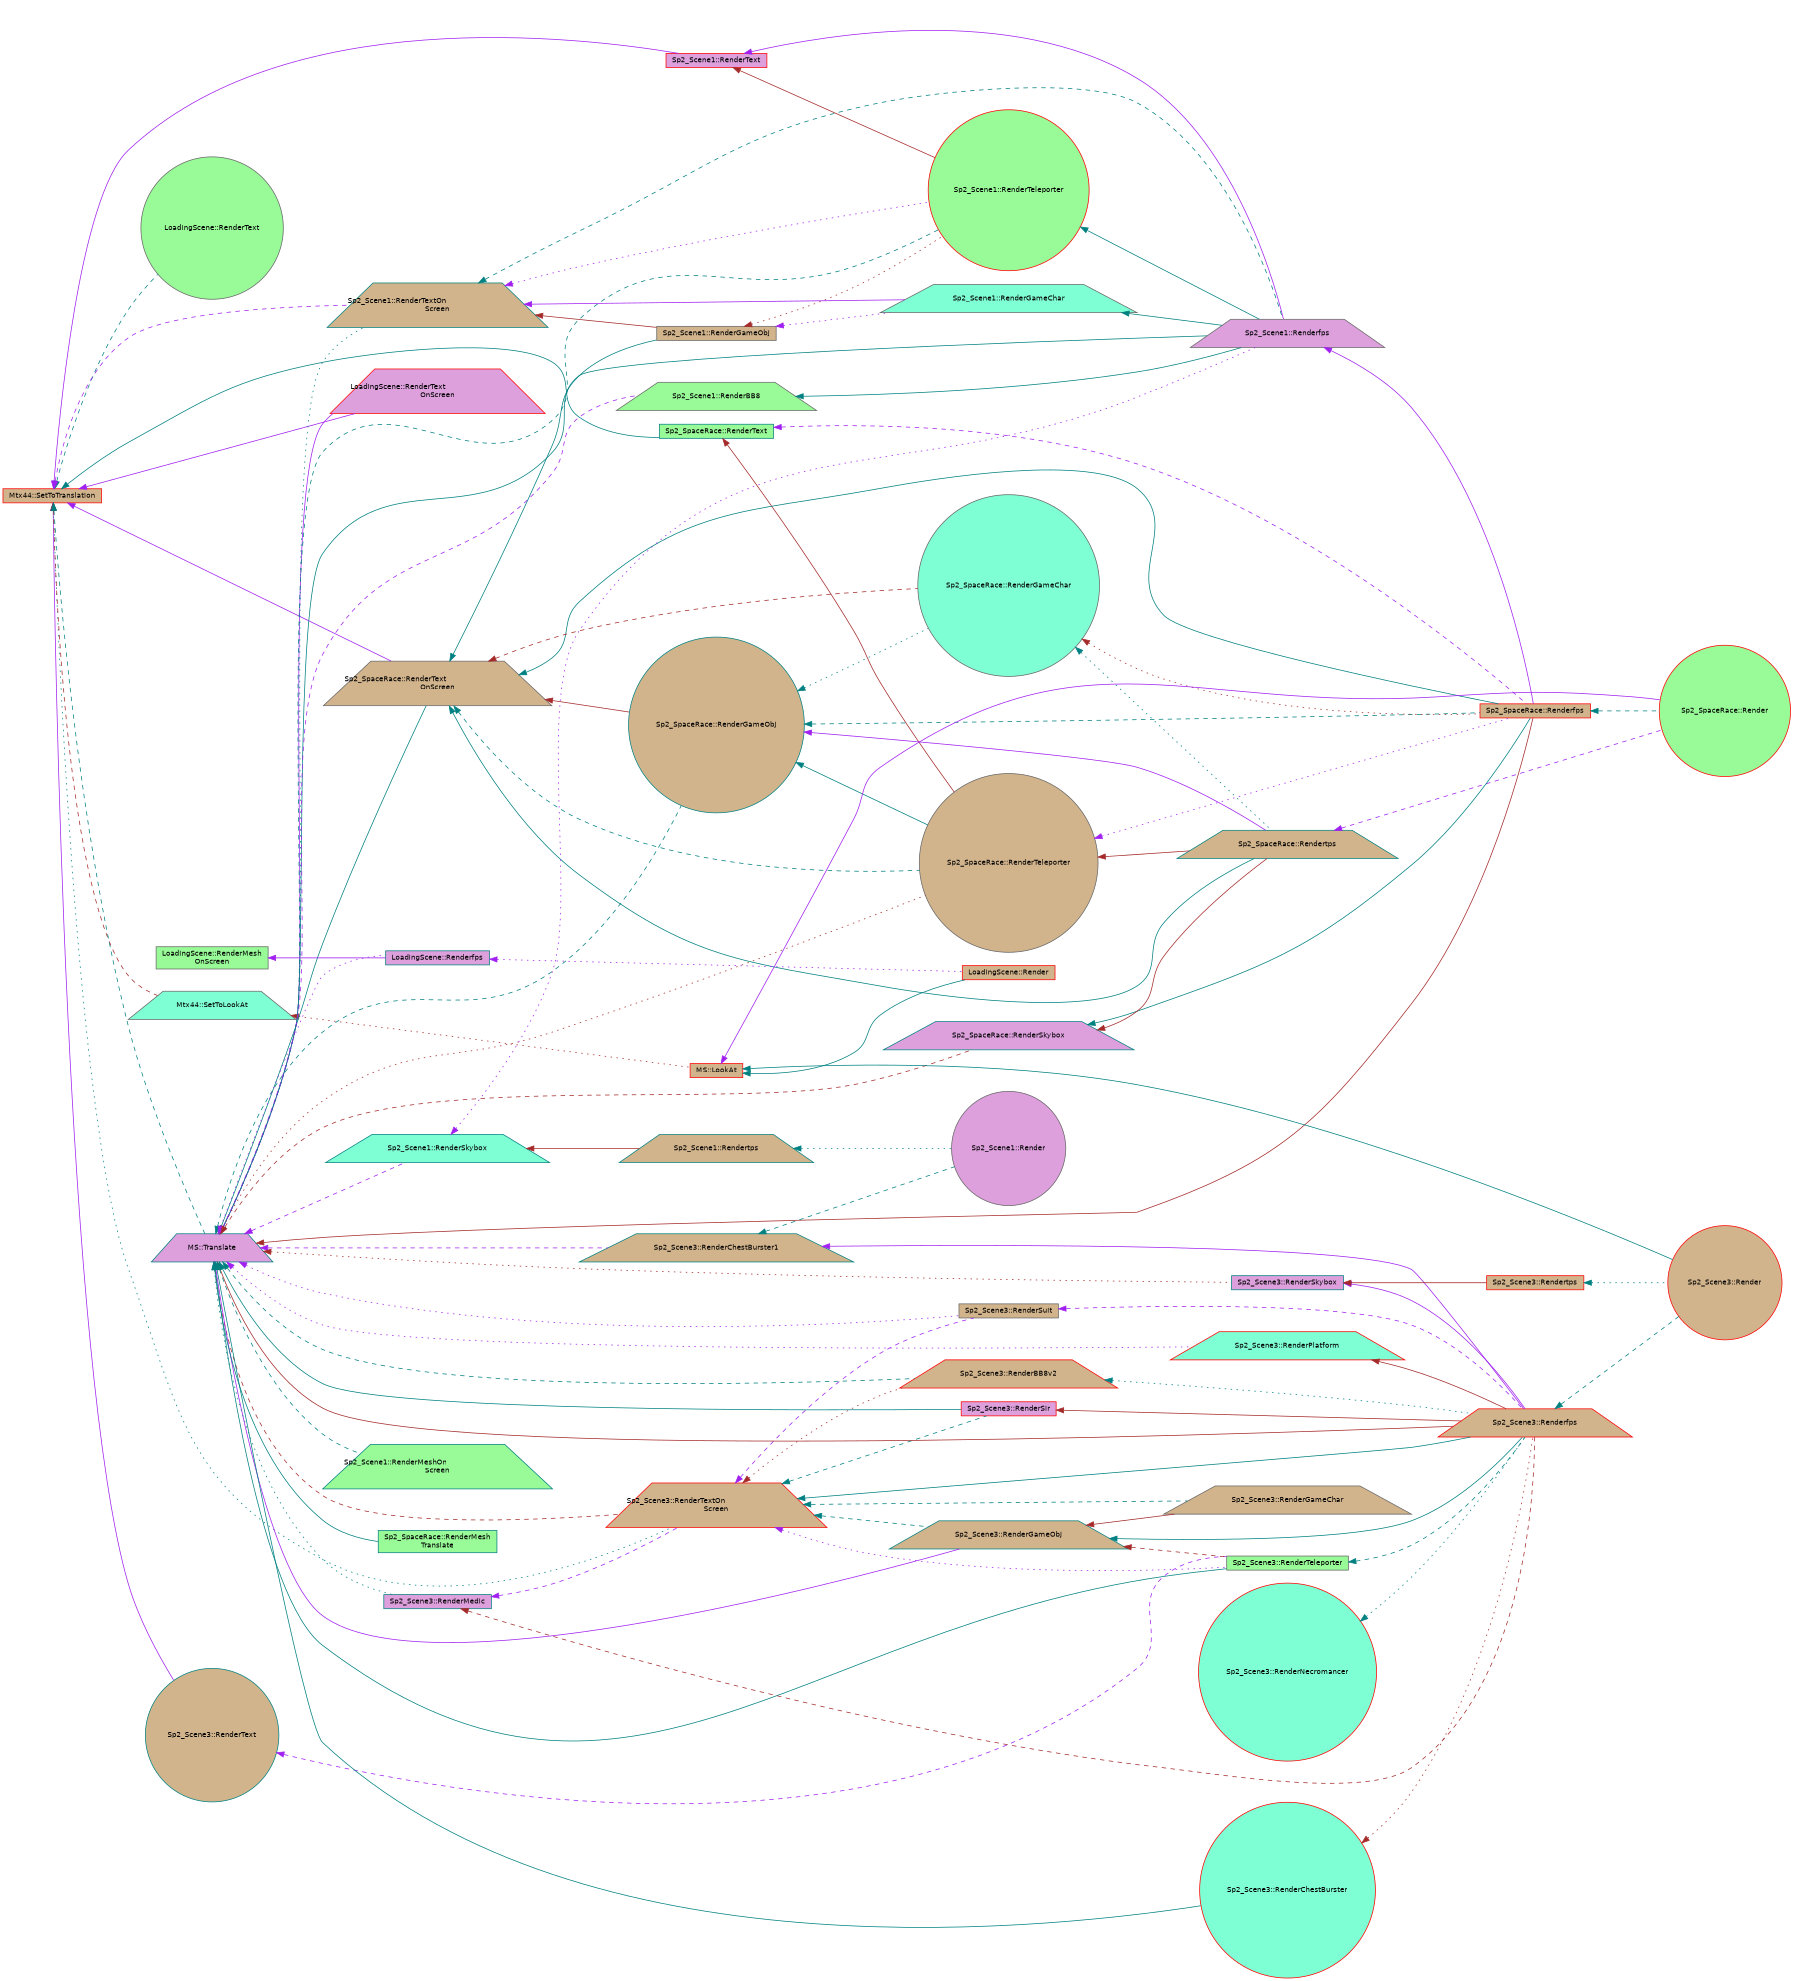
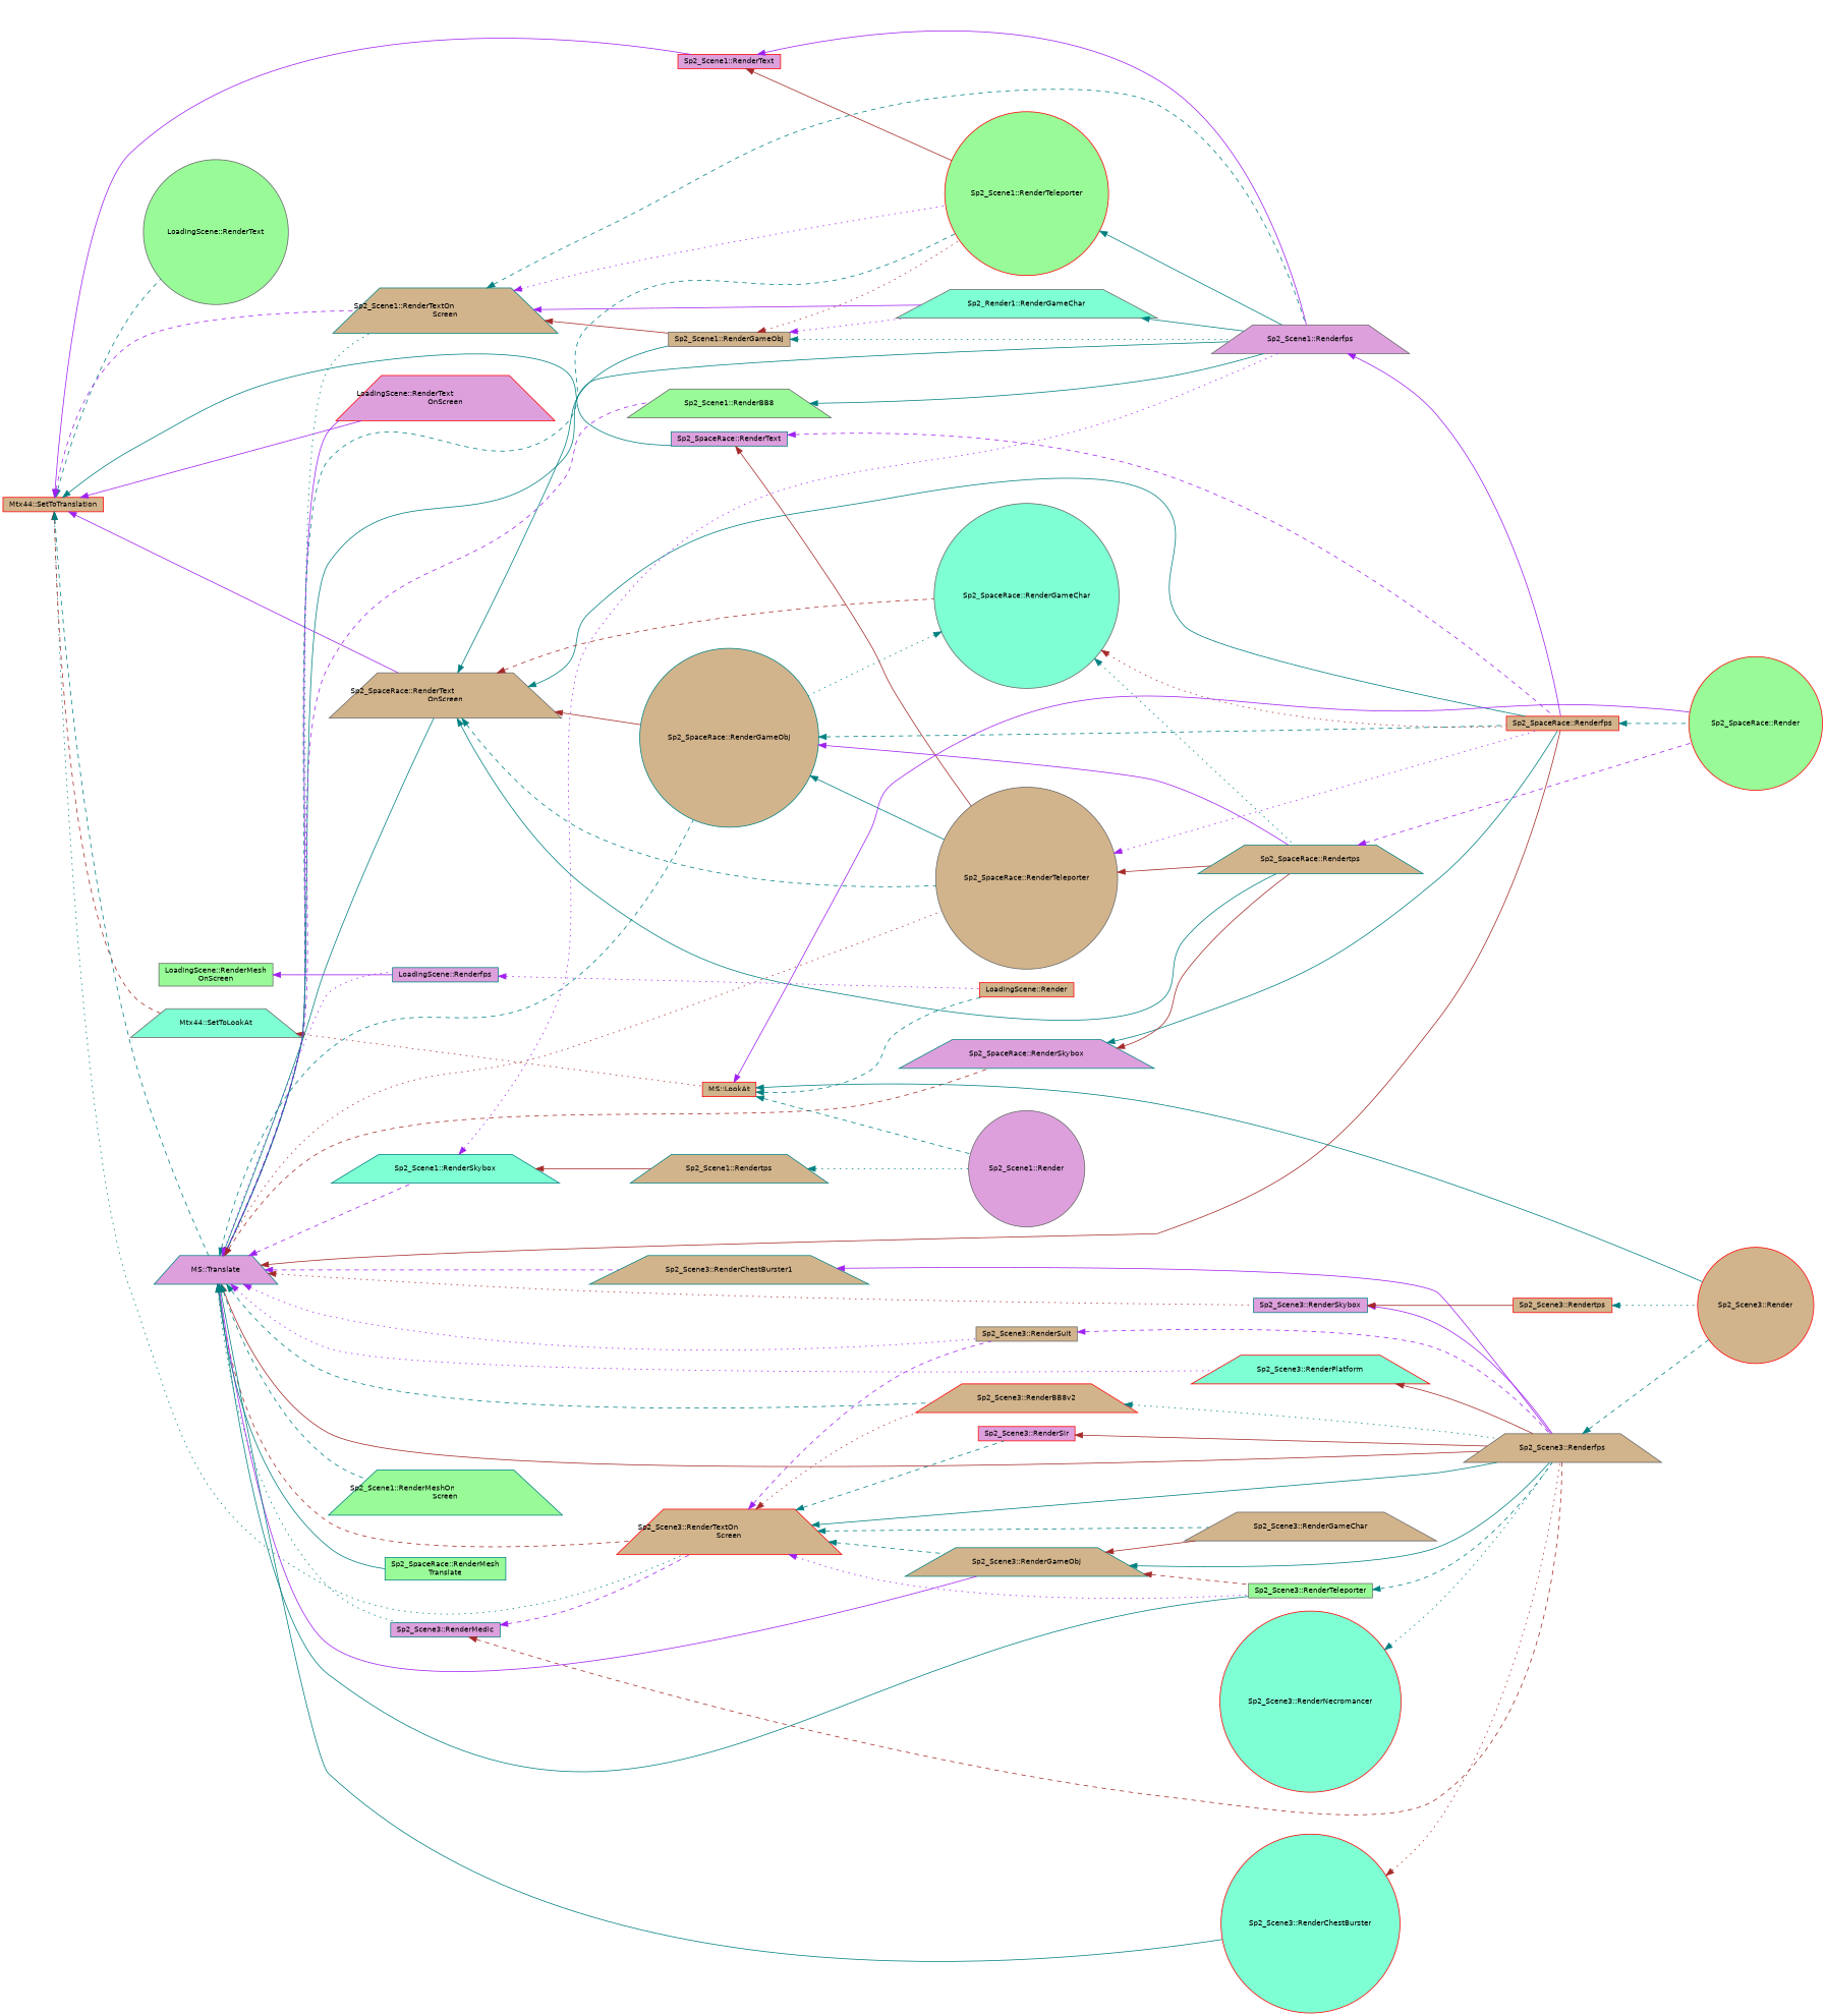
  digraph {
    rankdir=LR
    node [color=red fillcolor=tan fontname=Helvetica fontsize=10 shape=trapezium style=filled]
    edge [color=teal dir=back fontname=Helvetica fontsize=10 labelfontname=Helvetica labelfontsize=10 style=solid]
    n1 [fontcolor=black height=0.2 label="Mtx44::SetToTranslation" shape=box width=0.4]
    n2 [color=gray40 fillcolor=palegreen height=0.2 label="LoadingScene::RenderText" shape=circle width=0.4]
    n3 [fillcolor=plum height=0.2 label="Sp2_Scene1::RenderText" shape=box width=0.4]
-   n4 [color=teal fillcolor=palegreen height=0.2 label="Sp2_SpaceRace::RenderText" shape=box width=0.4]
-   n5 [color=teal height=0.2 label="Sp2_Scene3::RenderText" shape=circle width=0.4]
+   n4 [color=teal fillcolor=plum height=0.2 label="Sp2_SpaceRace::RenderText" shape=box width=0.4]
    n6 [fillcolor=plum height=0.2 label="LoadingScene::RenderText\lOnScreen" width=0.4]
    n7 [color=teal height=0.2 label="Sp2_Scene1::RenderTextOn\lScreen" width=0.4]
    n8 [color=gray40 height=0.2 label="Sp2_SpaceRace::RenderText\lOnScreen" width=0.4]
    n9 [height=0.2 label="Sp2_Scene3::RenderTextOn\lScreen" width=0.4]
    n10 [color=gray40 fillcolor=aquamarine height=0.2 label="Mtx44::SetToLookAt" width=0.4]
    n11 [color=teal fillcolor=plum height=0.2 label="MS::Translate" width=0.4]
    n12 [fillcolor=palegreen height=0.2 label="Sp2_Scene1::RenderTeleporter" shape=circle width=0.4]
    n13 [color=gray40 fillcolor=plum height=0.2 label="Sp2_Scene1::Renderfps" width=0.4]
    n14 [color=gray40 height=0.2 label="Sp2_SpaceRace::RenderTeleporter" shape=circle width=0.4]
    n15 [height=0.2 label="Sp2_SpaceRace::Renderfps" shape=box width=0.4]
    n16 [color=gray40 fillcolor=palegreen height=0.2 label="Sp2_Scene3::RenderTeleporter" shape=box width=0.4]
    n17 [color=gray40 height=0.2 label="Sp2_Scene1::RenderGameObj" shape=box width=0.4]
-   n18 [color=gray40 fillcolor=aquamarine height=0.2 label="Sp2_Scene1::RenderGameChar" width=0.4]
+   n18 [color=gray40 fillcolor=aquamarine height=0.2 label="Sp2_Render1::RenderGameChar" width=0.4]
    n19 [color=teal height=0.2 label="Sp2_SpaceRace::Rendertps" width=0.4]
    n20 [color=teal height=0.2 label="Sp2_SpaceRace::RenderGameObj" shape=circle width=0.4]
    n21 [color=gray40 fillcolor=aquamarine height=0.2 label="Sp2_SpaceRace::RenderGameChar" shape=circle width=0.4]
-   n22 [height=0.2 label="Sp2_Scene3::Renderfps" width=0.4]
+   n22 [color=gray40 height=0.2 label="Sp2_Scene3::Renderfps" width=0.4]
    n23 [color=gray40 height=0.2 label="Sp2_Scene3::RenderSuit" shape=box width=0.4]
    n24 [color=teal height=0.2 label="Sp2_Scene3::RenderGameObj" width=0.4]
    n25 [color=gray40 height=0.2 label="Sp2_Scene3::RenderGameChar" width=0.4]
    n26 [height=0.2 label="Sp2_Scene3::RenderBB8v2" width=0.4]
    n27 [fillcolor=plum height=0.2 label="Sp2_Scene3::RenderSir" shape=box width=0.4]
    n28 [height=0.2 label="MS::LookAt" shape=box width=0.4]
    n29 [color=teal fillcolor=plum height=0.2 label="Sp2_Scene3::RenderMedic" shape=box width=0.4]
    n30 [color=gray40 fillcolor=palegreen height=0.2 label="Sp2_Scene1::RenderBB8" width=0.4]
    n31 [fillcolor=aquamarine height=0.2 label="Sp2_Scene3::RenderChestBurster" shape=circle width=0.4]
    n32 [color=teal height=0.2 label="Sp2_Scene3::RenderChestBurster1" width=0.4]
    n33 [color=teal fillcolor=plum height=0.2 label="LoadingScene::Renderfps" shape=box width=0.4]
    n34 [color=teal fillcolor=palegreen height=0.2 label="Sp2_Scene1::RenderMeshOn\lScreen" width=0.4]
    n35 [color=teal fillcolor=palegreen height=0.2 label="Sp2_SpaceRace::RenderMesh\lTranslate" shape=box width=0.4]
    n36 [fillcolor=aquamarine height=0.2 label="Sp2_Scene3::RenderPlatform" width=0.4]
    n37 [color=teal fillcolor=aquamarine height=0.2 label="Sp2_Scene1::RenderSkybox" width=0.4]
    n38 [color=teal fillcolor=plum height=0.2 label="Sp2_SpaceRace::RenderSkybox" width=0.4]
    n39 [color=teal fillcolor=plum height=0.2 label="Sp2_Scene3::RenderSkybox" shape=box width=0.4]
    n40 [color=gray40 fillcolor=plum height=0.2 label="Sp2_Scene1::Render" shape=circle width=0.4]
    n41 [fillcolor=palegreen height=0.2 label="Sp2_SpaceRace::Render" shape=circle width=0.4]
    n42 [height=0.2 label="Sp2_Scene3::Render" shape=circle width=0.4]
    n43 [height=0.2 label="LoadingScene::Render" shape=box width=0.4]
    n44 [color=gray40 fillcolor=palegreen height=0.2 label="LoadingScene::RenderMesh\lOnScreen" shape=box width=0.4]
    n45 [fillcolor=aquamarine height=0.2 label="Sp2_Scene3::RenderNecromancer" shape=circle width=0.4]
    n46 [color=teal height=0.2 label="Sp2_Scene1::Rendertps" width=0.4]
    n47 [height=0.2 label="Sp2_Scene3::Rendertps" shape=box width=0.4]
    n1 -> n2 [style=dashed]
    n1 -> n3 [color=purple]
    n1 -> n4
-   n1 -> n5 [color=purple]
    n1 -> n6 [color=purple]
    n1 -> n7 [color=purple style=dashed]
    n1 -> n8 [color=purple]
    n1 -> n9 [style=dotted]
    n1 -> n10 [color=brown style=dashed]
    n1 -> n11 [style=dashed]
    n3 -> n12 [color=brown]
    n3 -> n13 [color=purple]
    n4 -> n14 [color=brown]
    n4 -> n15 [color=purple style=dashed]
-   n5 -> n16 [color=purple style=dashed]
    n7 -> n12 [color=purple style=dotted]
    n7 -> n13 [style=dashed]
    n7 -> n17 [color=brown]
    n7 -> n18 [color=purple]
    n8 -> n14 [style=dashed]
    n8 -> n15
    n8 -> n17
    n8 -> n19
    n8 -> n20 [color=brown]
    n8 -> n21 [color=brown style=dashed]
    n9 -> n16 [color=purple style=dotted]
    n9 -> n22
    n9 -> n23 [color=purple style=dashed]
    n9 -> n24 [style=dashed]
    n9 -> n25 [style=dashed]
    n9 -> n26 [color=brown style=dotted]
    n9 -> n27 [style=dashed]
    n10 -> n28 [color=brown style=dotted]
    n11 -> n6 [color=purple]
    n11 -> n7 [style=dotted]
    n11 -> n8
    n11 -> n9 [color=brown style=dashed]
    n11 -> n12 [style=dashed]
    n11 -> n13
    n11 -> n14 [color=brown style=dotted]
    n11 -> n15 [color=brown]
    n11 -> n16
    n11 -> n20 [style=dashed]
    n11 -> n22 [color=brown]
    n11 -> n23 [color=purple style=dotted]
    n11 -> n24 [color=purple]
    n11 -> n26 [style=dashed]
-   n11 -> n27
    n11 -> n29 [style=dotted]
    n11 -> n30 [color=purple style=dashed]
    n11 -> n31
    n11 -> n32 [color=purple style=dashed]
    n11 -> n33 [color=purple style=dotted]
    n11 -> n34 [style=dashed]
    n11 -> n35
    n11 -> n36 [color=purple style=dotted]
    n11 -> n37 [color=purple style=dashed]
    n11 -> n38 [color=brown style=dashed]
    n11 -> n39 [color=brown style=dotted]
    n12 -> n13
    n13 -> n15 [color=purple]
    n14 -> n15 [color=purple style=dotted]
    n14 -> n19 [color=brown]
    n15 -> n41 [style=dashed]
    n16 -> n22 [style=dashed]
    n17 -> n12 [color=brown style=dotted]
+   n17 -> n13 [style=dotted]
    n17 -> n18 [color=purple style=dotted]
    n18 -> n13
    n19 -> n41 [color=purple style=dashed]
    n20 -> n14
    n20 -> n15 [style=dashed]
    n20 -> n19 [color=purple]
-   n20 -> n21 [style=dotted]
+   n21 -> n20 [style=dotted]
    n21 -> n15 [color=brown style=dotted]
    n21 -> n19 [style=dotted]
    n22 -> n42 [style=dashed]
    n23 -> n22 [color=purple style=dashed]
    n24 -> n16 [color=brown style=dashed]
    n24 -> n22
    n24 -> n25 [color=brown]
    n26 -> n22 [style=dotted]
    n27 -> n22 [color=brown]
-   n32 -> n40 [style=dashed]
+   n28 -> n40 [style=dashed]
    n28 -> n41 [color=purple]
    n28 -> n42
-   n28 -> n43
+   n28 -> n43 [style=dashed]
    n29 -> n9 [color=purple style=dashed]
    n29 -> n22 [color=brown style=dashed]
    n30 -> n13
    n31 -> n22 [color=brown style=dotted]
    n32 -> n22 [color=purple]
    n33 -> n43 [color=purple style=dotted]
    n36 -> n22 [color=brown]
    n37 -> n13 [color=purple style=dotted]
    n37 -> n46 [color=brown]
    n38 -> n15
    n38 -> n19 [color=brown]
    n39 -> n22 [color=purple]
    n39 -> n47 [color=brown]
    n44 -> n33 [color=purple]
    n45 -> n22 [style=dotted]
    n46 -> n40 [style=dotted]
    n47 -> n42 [style=dotted]
  }
